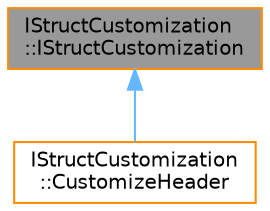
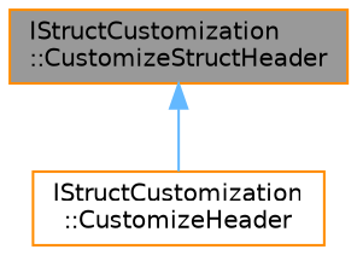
  digraph {
    rankdir=TB
    node [color=darkorange fontname=Helvetica fontsize=10 shape=box style=filled]
-   n1 [fillcolor=grey60 fontcolor=black height=0.2 label="IStructCustomization\l::IStructCustomization" width=0.4]
+   n1 [fillcolor=grey60 fontcolor=black height=0.2 label="IStructCustomization\l::CustomizeStructHeader" width=0.4]
    n2 [fillcolor=white height=0.2 label="IStructCustomization\l::CustomizeHeader" width=0.4]
    n1 -> n2 [color=steelblue1 dir=back fontname=Helvetica fontsize=10 labelfontname=Helvetica labelfontsize=10 style=solid]
  }
